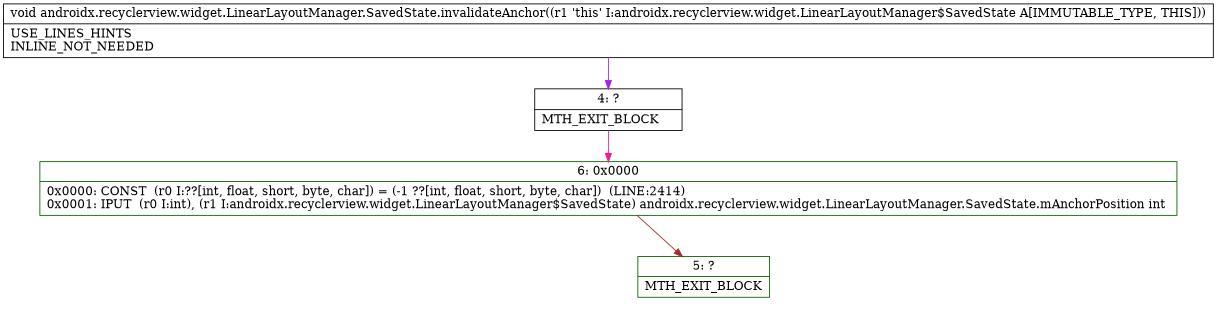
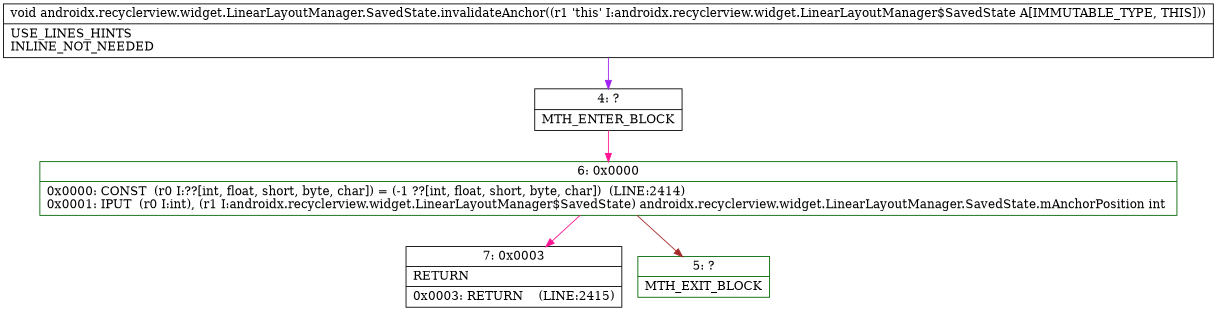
  digraph {
    node [color=black shape=record]
    edge [color=deeppink]
-   n1 [label="{4\:\ ?|MTH_EXIT_BLOCK\l}"]
+   n1 [label="{4\:\ ?|MTH_ENTER_BLOCK\l}"]
    n2 [color=darkgreen label="{6\:\ 0x0000|0x0000: CONST  (r0 I:??[int, float, short, byte, char]) = (\-1 ??[int, float, short, byte, char])  (LINE:2414)\l0x0001: IPUT  (r0 I:int), (r1 I:androidx.recyclerview.widget.LinearLayoutManager$SavedState) androidx.recyclerview.widget.LinearLayoutManager.SavedState.mAnchorPosition int \l}"]
+   n3 [label="{7\:\ 0x0003|RETURN\l|0x0003: RETURN    (LINE:2415)\l}"]
    n4 [color=darkgreen label="{5\:\ ?|MTH_EXIT_BLOCK\l}"]
    n5 [label="{void androidx.recyclerview.widget.LinearLayoutManager.SavedState.invalidateAnchor((r1 'this' I:androidx.recyclerview.widget.LinearLayoutManager$SavedState A[IMMUTABLE_TYPE, THIS]))  | USE_LINES_HINTS\lINLINE_NOT_NEEDED\l}"]
    n1 -> n2
+   n2 -> n3
    n2 -> n4 [color=brown]
    n5 -> n1 [color=purple]
  }
